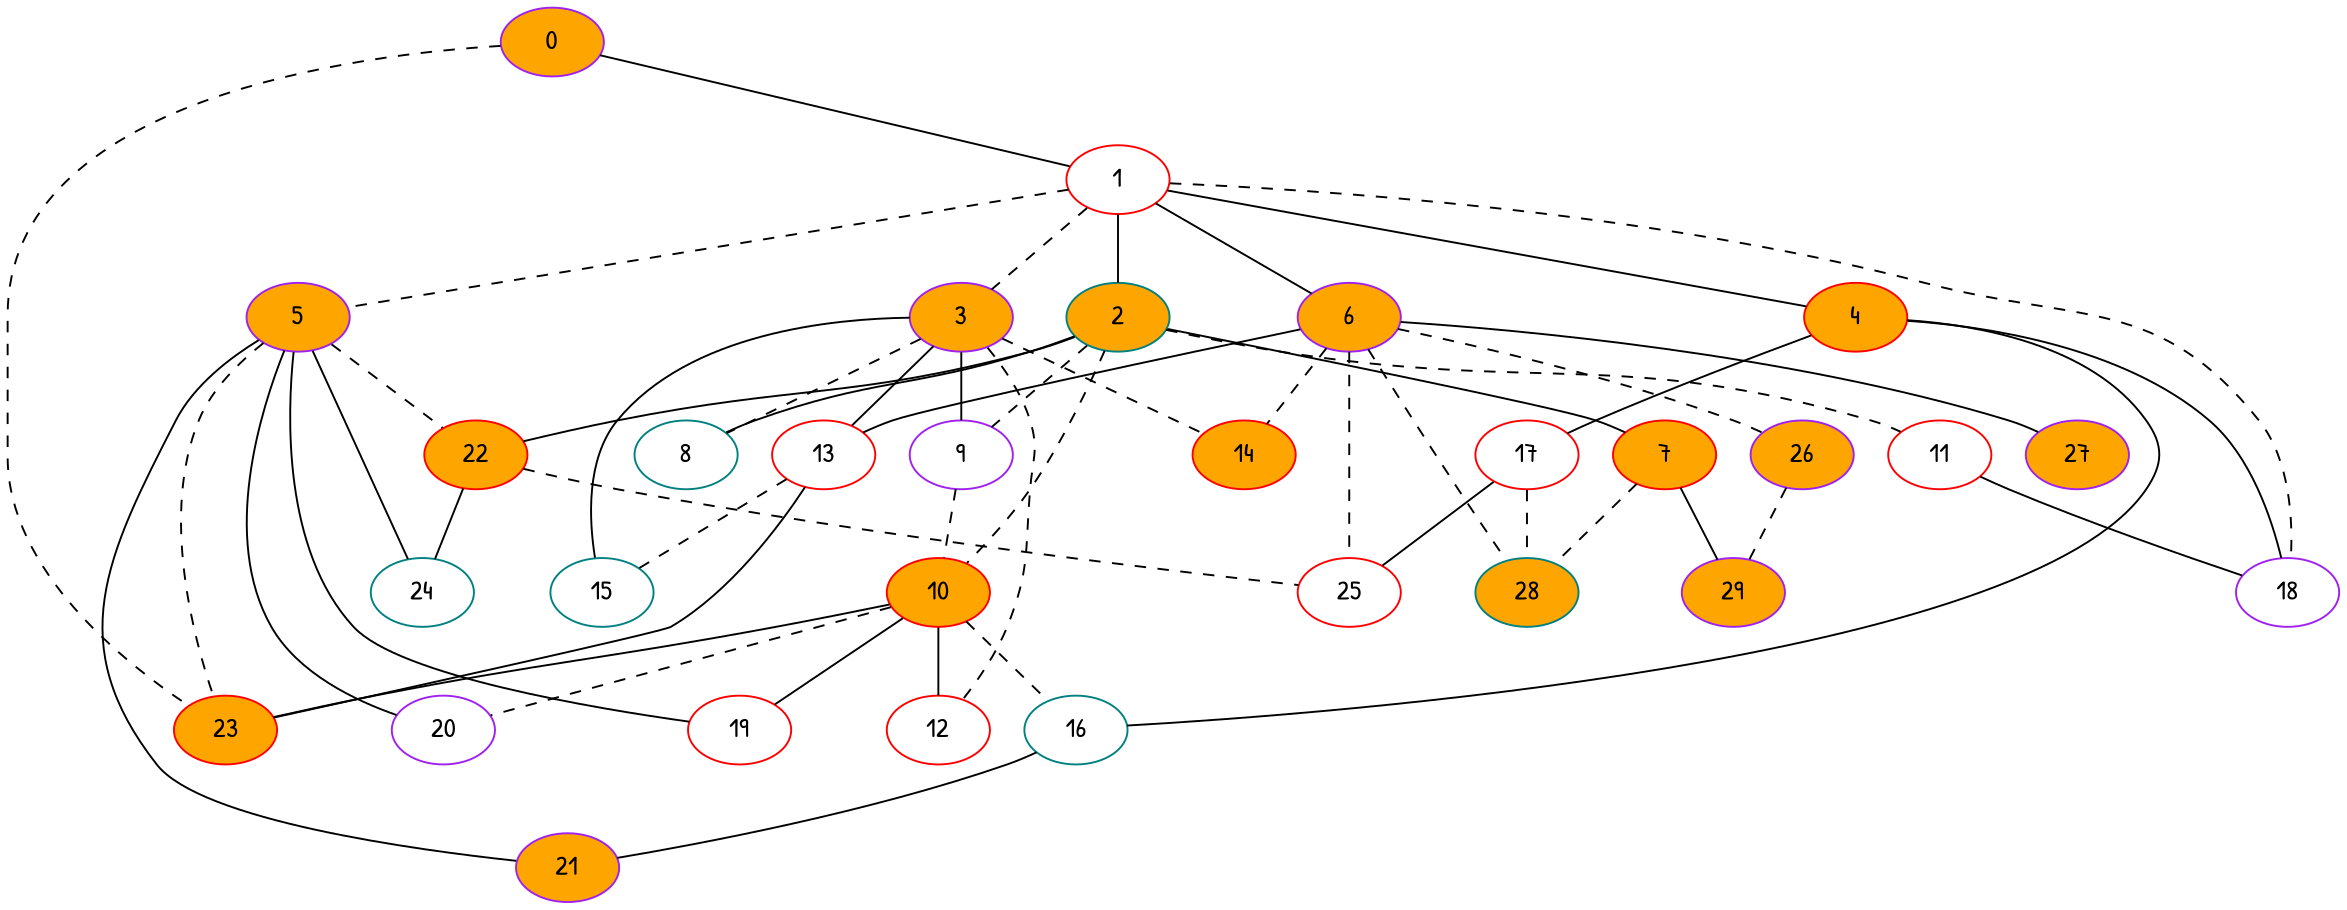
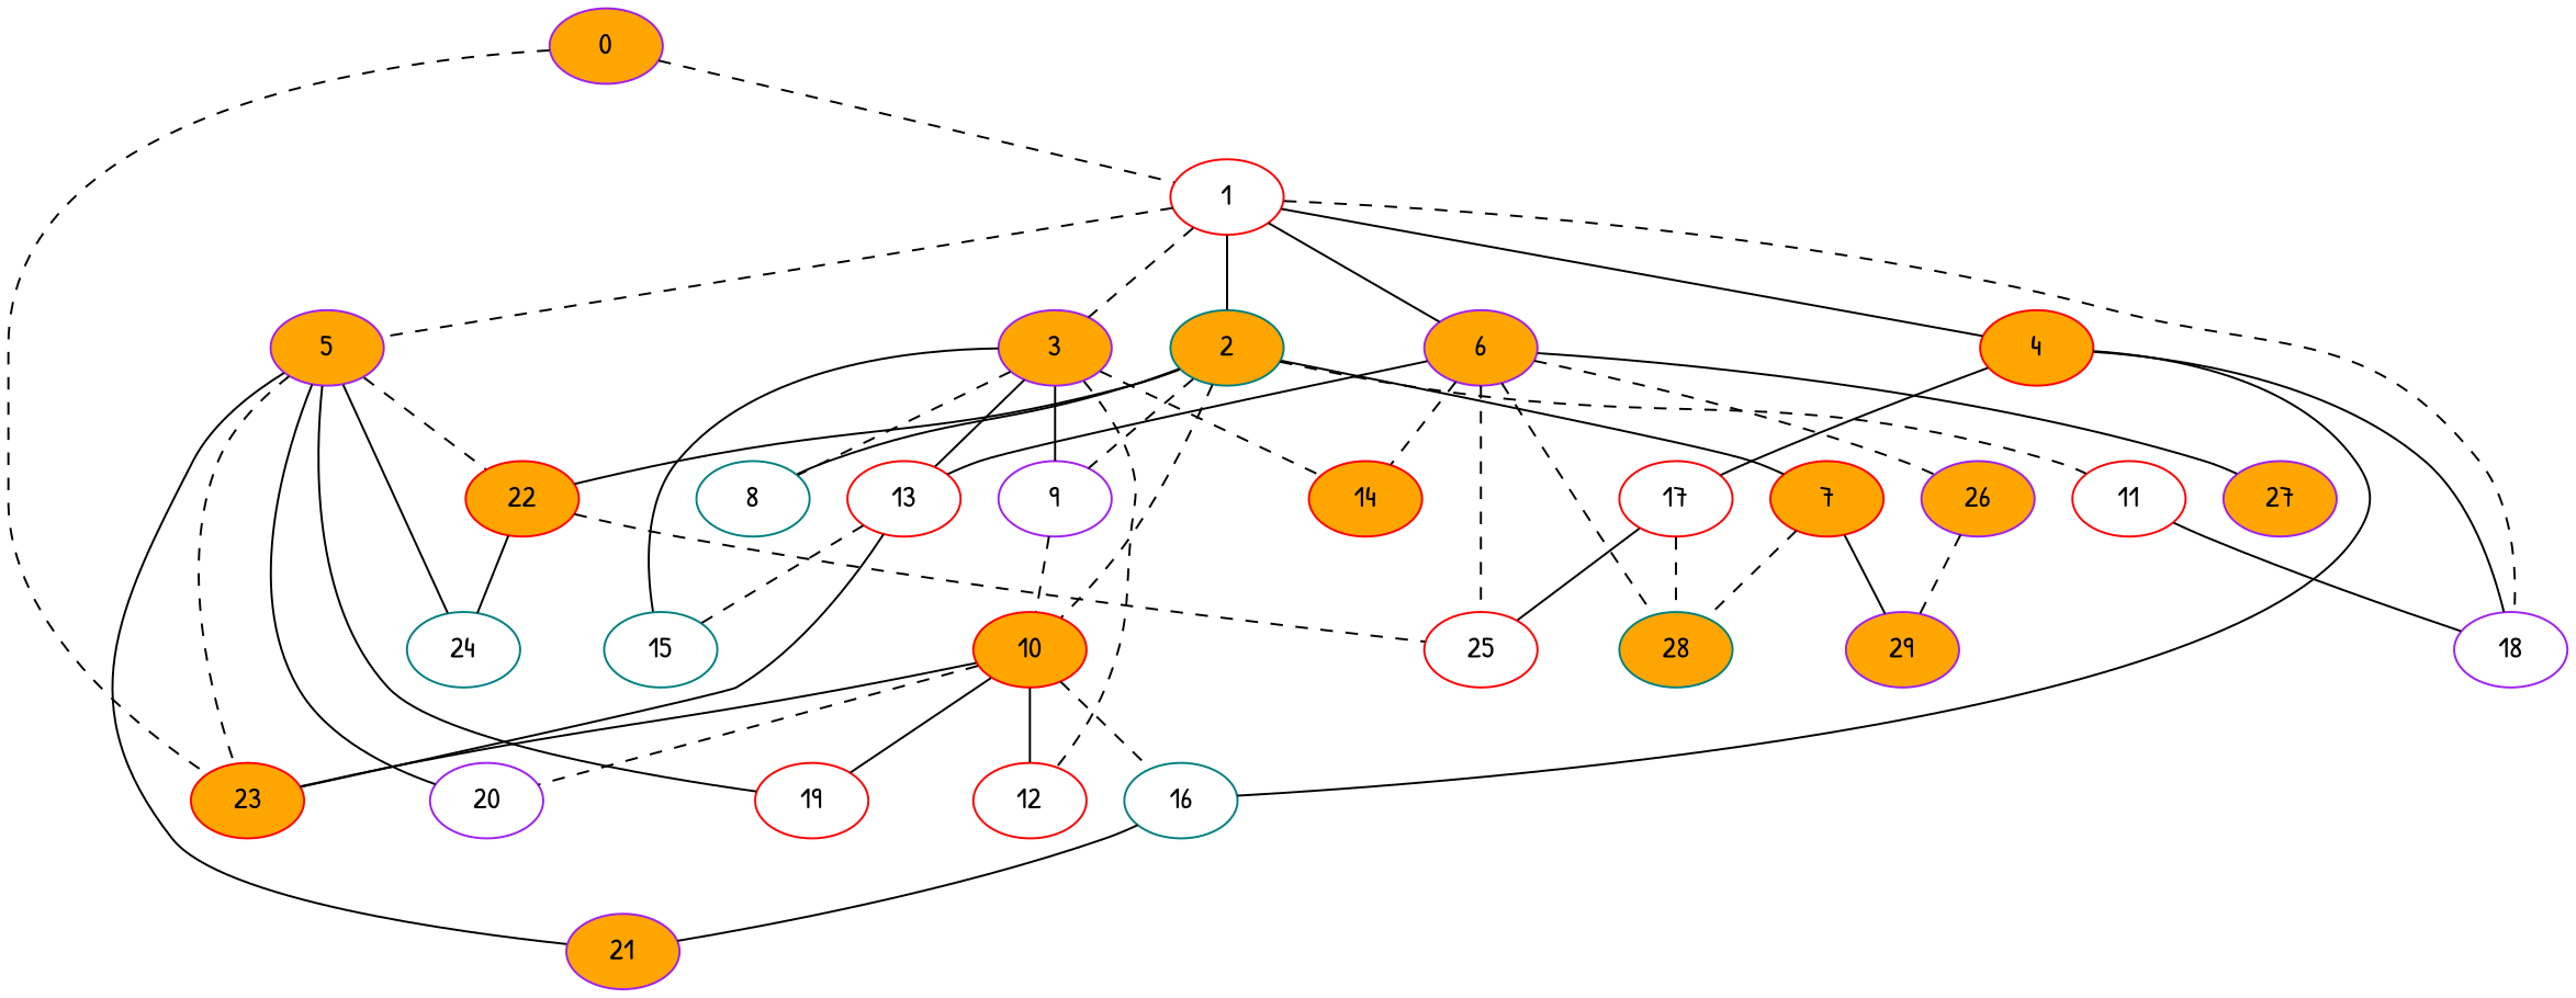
  graph {
    fontname="Patrick Hand"
    node [color=red fillcolor=orange fontname="Patrick Hand" style=filled]
    edge [fontname="Patrick Hand" style=solid]
    0 [color=purple]
    1 [fillcolor=white]
    23
    2 [color=teal]
    3 [color=purple]
    4
    5 [color=purple]
    6 [color=purple]
    18 [color=purple fillcolor=white]
    7
    8 [color=teal fillcolor=white]
    9 [color=purple fillcolor=white]
    10
    11 [fillcolor=white]
    22
    12 [fillcolor=white]
    13 [fillcolor=white]
    14
    15 [color=teal fillcolor=white]
    16 [color=teal fillcolor=white]
    17 [fillcolor=white]
    19 [fillcolor=white]
    20 [color=purple fillcolor=white]
    21 [color=purple]
    24 [color=teal fillcolor=white]
    25 [fillcolor=white]
    26 [color=purple]
    27 [color=purple]
    28 [color=teal]
    29 [color=purple]
-   0 -- 1
+   0 -- 1 [style=dashed]
    0 -- 23 [style=dashed]
    1 -- 2
    1 -- 3 [style=dashed]
    1 -- 4
    1 -- 5 [style=dashed]
    1 -- 6
    1 -- 18 [style=dashed]
    2 -- 7
    2 -- 8
    2 -- 9 [style=dashed]
    2 -- 10 [style=dashed]
    2 -- 11 [style=dashed]
    2 -- 22
    3 -- 8 [style=dashed]
    3 -- 9
    3 -- 12 [style=dashed]
    3 -- 13
    3 -- 14 [style=dashed]
    3 -- 15
    4 -- 18
    4 -- 16
    4 -- 17
    5 -- 23 [style=dashed]
    5 -- 22 [style=dashed]
    5 -- 19
    5 -- 20
    5 -- 21
    5 -- 24
    6 -- 13
    6 -- 14 [style=dashed]
    6 -- 25 [style=dashed]
    6 -- 26 [style=dashed]
    6 -- 27
    6 -- 28 [style=dashed]
    7 -- 28 [style=dashed]
    7 -- 29
    9 -- 10 [style=dashed]
    10 -- 23
    10 -- 12
    10 -- 16 [style=dashed]
    10 -- 19
    10 -- 20 [style=dashed]
    11 -- 18
    22 -- 24
    22 -- 25 [style=dashed]
    13 -- 23
    13 -- 15 [style=dashed]
    16 -- 21
    17 -- 25
    17 -- 28 [style=dashed]
    26 -- 29 [style=dashed]
  }
